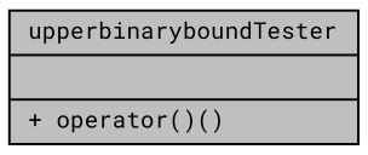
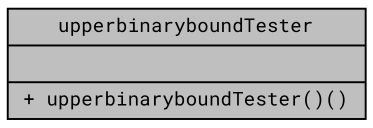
  digraph {
    fontname="Roboto Mono"
-   n1 [color=black fillcolor=grey75 fontcolor=black fontname="Roboto Mono" fontsize=10 height=0.2 label="{upperbinaryboundTester\n||+ operator()()\l}" shape=record style=filled width=0.4]
+   n1 [color=black fillcolor=grey75 fontcolor=black fontname="Roboto Mono" fontsize=10 height=0.2 label="{upperbinaryboundTester\n||+ upperbinaryboundTester()()\l}" shape=record style=filled width=0.4]
  }
